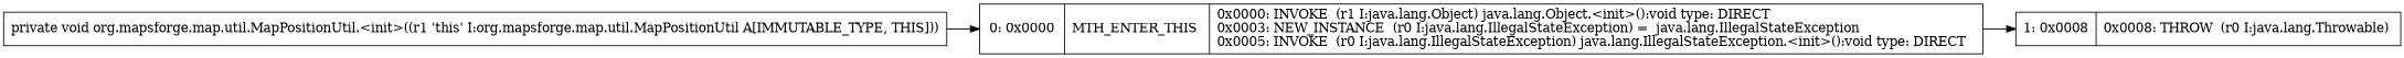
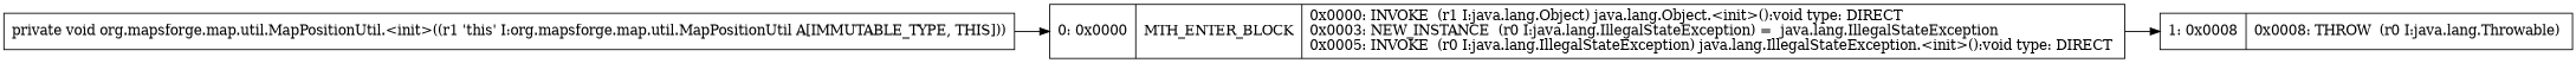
  digraph {
    rankdir=LR
    node [shape=record]
-   n1 [label="{0\:\ 0x0000|MTH_ENTER_THIS\l|0x0000: INVOKE  (r1 I:java.lang.Object) java.lang.Object.\<init\>():void type: DIRECT \l0x0003: NEW_INSTANCE  (r0 I:java.lang.IllegalStateException) =  java.lang.IllegalStateException \l0x0005: INVOKE  (r0 I:java.lang.IllegalStateException) java.lang.IllegalStateException.\<init\>():void type: DIRECT \l}"]
+   n1 [label="{0\:\ 0x0000|MTH_ENTER_BLOCK\l|0x0000: INVOKE  (r1 I:java.lang.Object) java.lang.Object.\<init\>():void type: DIRECT \l0x0003: NEW_INSTANCE  (r0 I:java.lang.IllegalStateException) =  java.lang.IllegalStateException \l0x0005: INVOKE  (r0 I:java.lang.IllegalStateException) java.lang.IllegalStateException.\<init\>():void type: DIRECT \l}"]
    n2 [label="{1\:\ 0x0008|0x0008: THROW  (r0 I:java.lang.Throwable) \l}"]
    n3 [label="{private void org.mapsforge.map.util.MapPositionUtil.\<init\>((r1 'this' I:org.mapsforge.map.util.MapPositionUtil A[IMMUTABLE_TYPE, THIS])) }"]
    n1 -> n2
    n3 -> n1
  }
